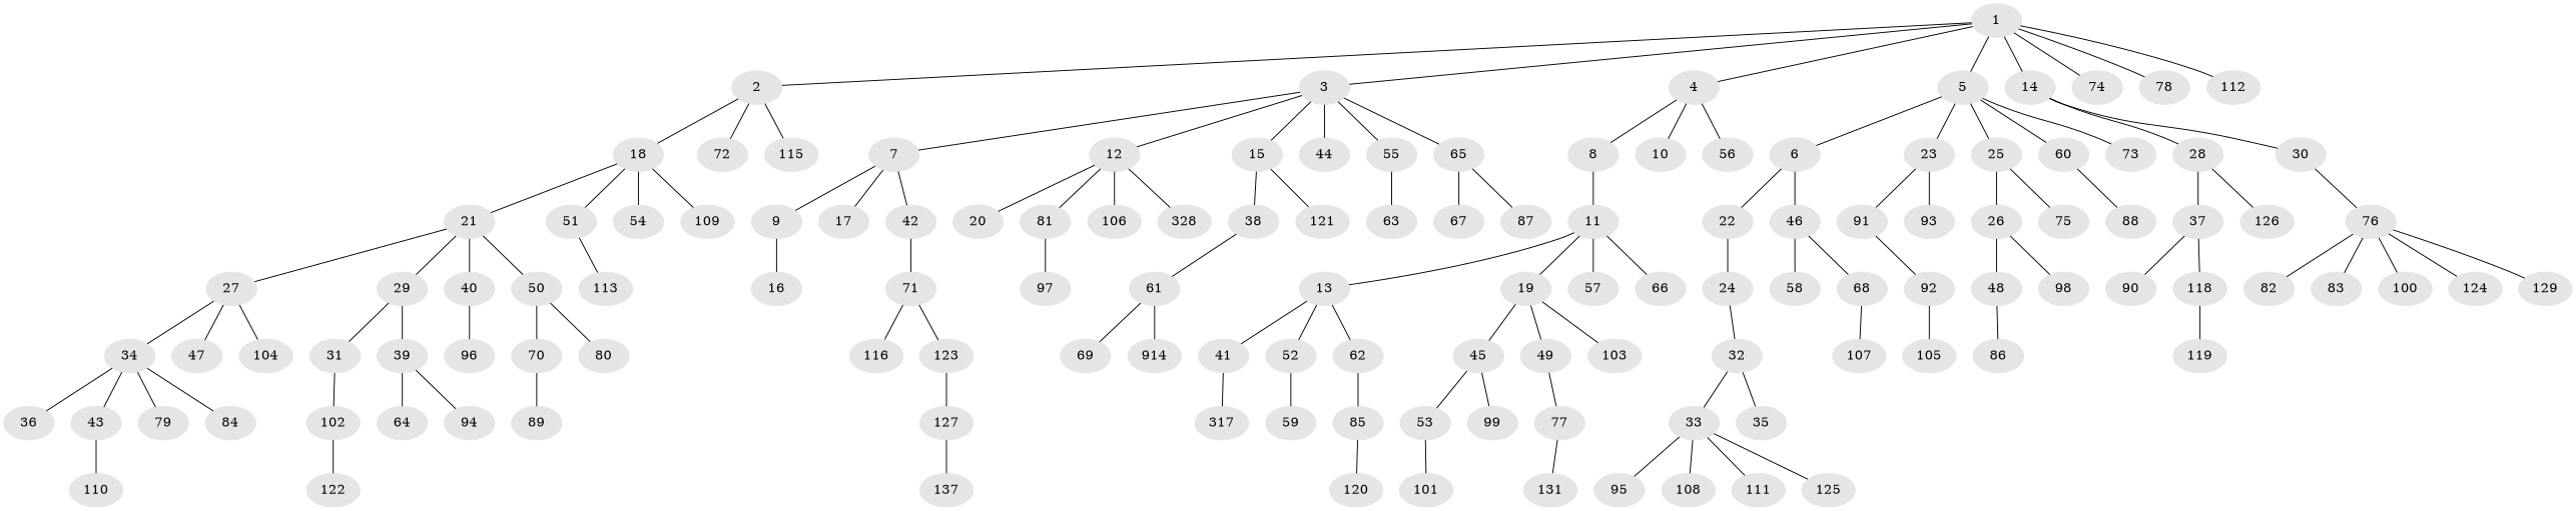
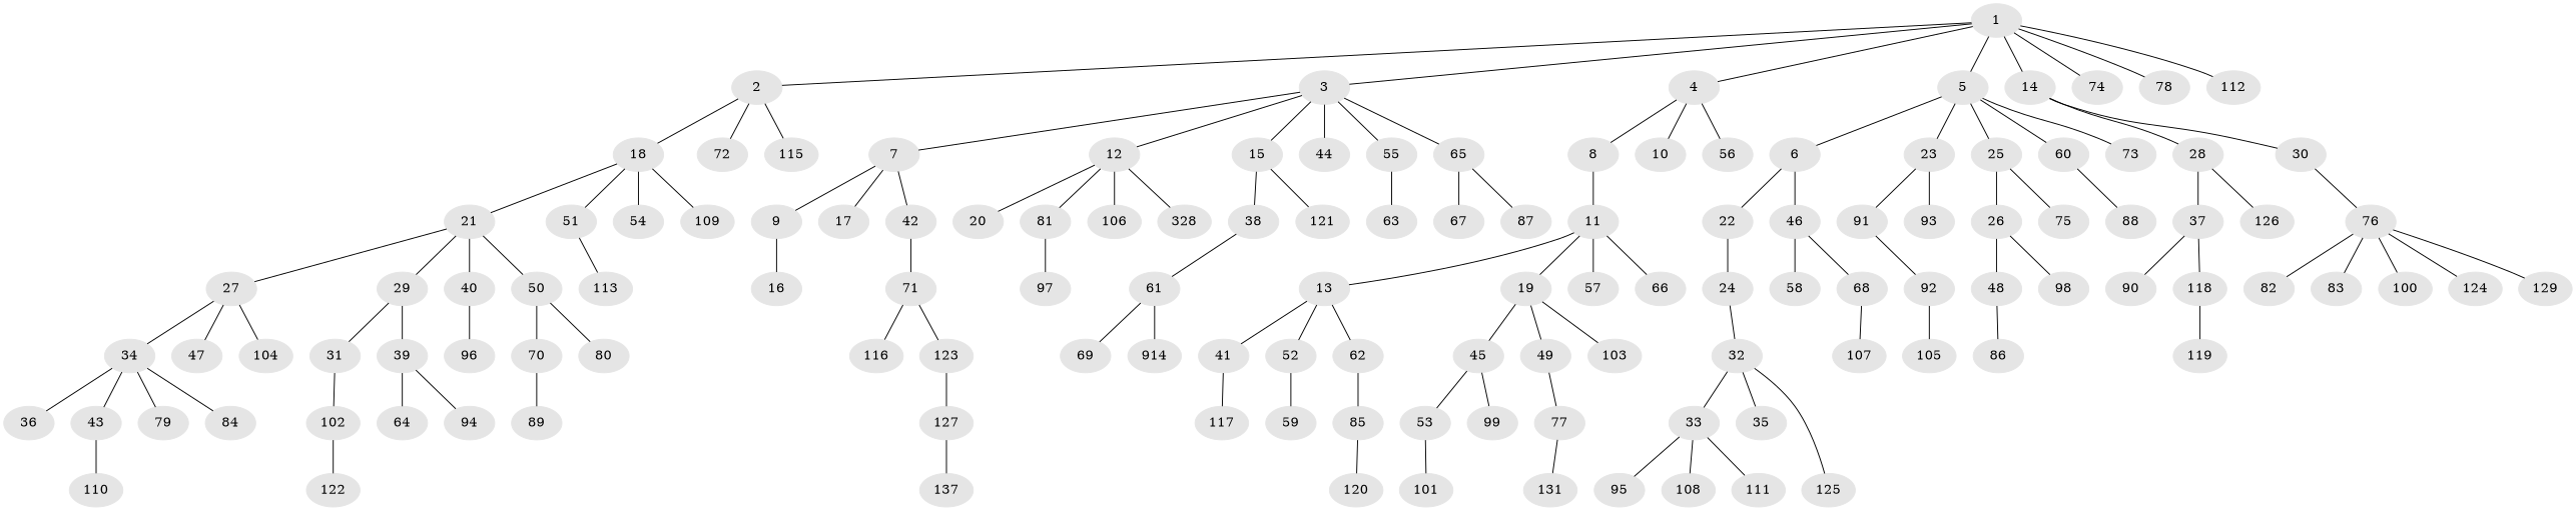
  graph {
    node [color=gray90 style=filled]
    1
    2
    3
    4
    5
    14
    74
    78
    112
    18
    72
    115
    7
    12
    15
    44
    55
    65
    8
    10
    56
    6
    23
    25
    60
    73
    28
    30
    21
    51
    54
    109
    9
    17
    42
    20
    81
    106
    n39 [label=328]
    38
    121
    63
    67
    87
    11
    22
    46
    91
    93
    26
    75
    88
    24
    58
    68
    16
    71
    13
    19
    57
    66
    41
    52
    62
    45
    49
    103
    97
-   117 [label=317]
+   117
    59
    85
    37
    126
    76
    61
    27
    29
    40
    50
    113
    53
    99
    77
    34
    47
    104
    31
    39
    96
    70
    80
    32
    92
    33
    35
    48
    98
    86
    36
    43
    79
    84
    90
    118
    102
    64
    94
    82
    83
    100
    124
    129
    122
    95
    108
    111
    125
    110
    119
    69
    n121 [label=914]
    116
    123
    101
    107
    131
    89
    120
    127
    105
    n131 [label=137]
    1 -- 2
    1 -- 3
    1 -- 4
    1 -- 5
    1 -- 14
    1 -- 74
    1 -- 78
    1 -- 112
    2 -- 18
    2 -- 72
    2 -- 115
    3 -- 7
    3 -- 12
    3 -- 15
    3 -- 44
    3 -- 55
    3 -- 65
    4 -- 8
    4 -- 10
    4 -- 56
    5 -- 6
    5 -- 23
    5 -- 25
    5 -- 60
    5 -- 73
    14 -- 28
    14 -- 30
    18 -- 21
    18 -- 51
    18 -- 54
    18 -- 109
    7 -- 9
    7 -- 17
    7 -- 42
    12 -- 20
    12 -- 81
    12 -- 106
    12 -- n39
    15 -- 38
    15 -- 121
    55 -- 63
    65 -- 67
    65 -- 87
    8 -- 11
    6 -- 22
    6 -- 46
    23 -- 91
    23 -- 93
    25 -- 26
    25 -- 75
    60 -- 88
    28 -- 37
    28 -- 126
    30 -- 76
    21 -- 27
    21 -- 29
    21 -- 40
    21 -- 50
    51 -- 113
    9 -- 16
    42 -- 71
    81 -- 97
    38 -- 61
    11 -- 13
    11 -- 19
    11 -- 57
    11 -- 66
    22 -- 24
    46 -- 58
    46 -- 68
    91 -- 92
    26 -- 48
    26 -- 98
    24 -- 32
    68 -- 107
    71 -- 116
    71 -- 123
    13 -- 41
    13 -- 52
    13 -- 62
    19 -- 45
    19 -- 49
    19 -- 103
    41 -- 117
    52 -- 59
    62 -- 85
    45 -- 53
    45 -- 99
    49 -- 77
    85 -- 120
    37 -- 90
    37 -- 118
    76 -- 82
    76 -- 83
    76 -- 100
    76 -- 124
    76 -- 129
    61 -- 69
    61 -- n121
    27 -- 34
    27 -- 47
    27 -- 104
    29 -- 31
    29 -- 39
    40 -- 96
    50 -- 70
    50 -- 80
    53 -- 101
    77 -- 131
    34 -- 36
    34 -- 43
    34 -- 79
    34 -- 84
    31 -- 102
    39 -- 64
    39 -- 94
    70 -- 89
    32 -- 33
    32 -- 35
    92 -- 105
    33 -- 95
    33 -- 108
    33 -- 111
-   33 -- 125
+   32 -- 125
    48 -- 86
    43 -- 110
    118 -- 119
    102 -- 122
    123 -- 127
    127 -- n131
  }
